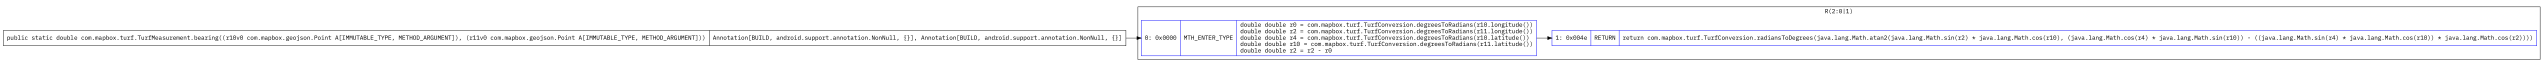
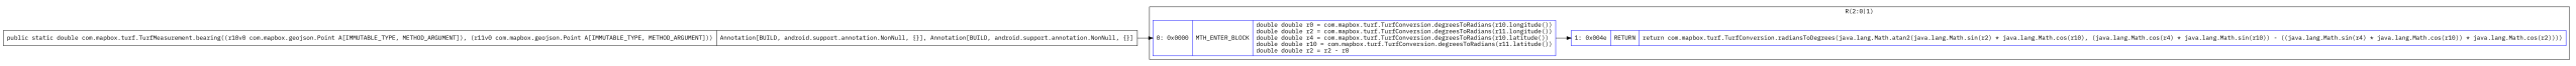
  digraph {
    rankdir=LR
    fontname="IBM Plex Mono"
    node [color=blue shape=record fontname="IBM Plex Mono"]
    edge [fontname="IBM Plex Mono"]
-   n1 [label="{0\:\ 0x0000|MTH_ENTER_TYPE\l|double double r0 = com.mapbox.turf.TurfConversion.degreesToRadians(r10.longitude())\ldouble double r2 = com.mapbox.turf.TurfConversion.degreesToRadians(r11.longitude())\ldouble double r4 = com.mapbox.turf.TurfConversion.degreesToRadians(r10.latitude())\ldouble double r10 = com.mapbox.turf.TurfConversion.degreesToRadians(r11.latitude())\ldouble double r2 = r2 \- r0\l}"]
+   n1 [label="{0\:\ 0x0000|MTH_ENTER_BLOCK\l|double double r0 = com.mapbox.turf.TurfConversion.degreesToRadians(r10.longitude())\ldouble double r2 = com.mapbox.turf.TurfConversion.degreesToRadians(r11.longitude())\ldouble double r4 = com.mapbox.turf.TurfConversion.degreesToRadians(r10.latitude())\ldouble double r10 = com.mapbox.turf.TurfConversion.degreesToRadians(r11.latitude())\ldouble double r2 = r2 \- r0\l}"]
    n2 [label="{1\:\ 0x004e|RETURN\l|return com.mapbox.turf.TurfConversion.radiansToDegrees(java.lang.Math.atan2(java.lang.Math.sin(r2) * java.lang.Math.cos(r10), (java.lang.Math.cos(r4) * java.lang.Math.sin(r10)) \- ((java.lang.Math.sin(r4) * java.lang.Math.cos(r10)) * java.lang.Math.cos(r2))))\l}"]
    n3 [label="{public static double com.mapbox.turf.TurfMeasurement.bearing((r10v0 com.mapbox.geojson.Point A[IMMUTABLE_TYPE, METHOD_ARGUMENT]), (r11v0 com.mapbox.geojson.Point A[IMMUTABLE_TYPE, METHOD_ARGUMENT]))  | Annotation[BUILD, android.support.annotation.NonNull, \{\}], Annotation[BUILD, android.support.annotation.NonNull, \{\}]\l}" color=""]
    subgraph cluster_1 {
      label="R(2:0|1)"
      n1
      n2
    }
    n1 -> n2
    n3 -> n1
  }
